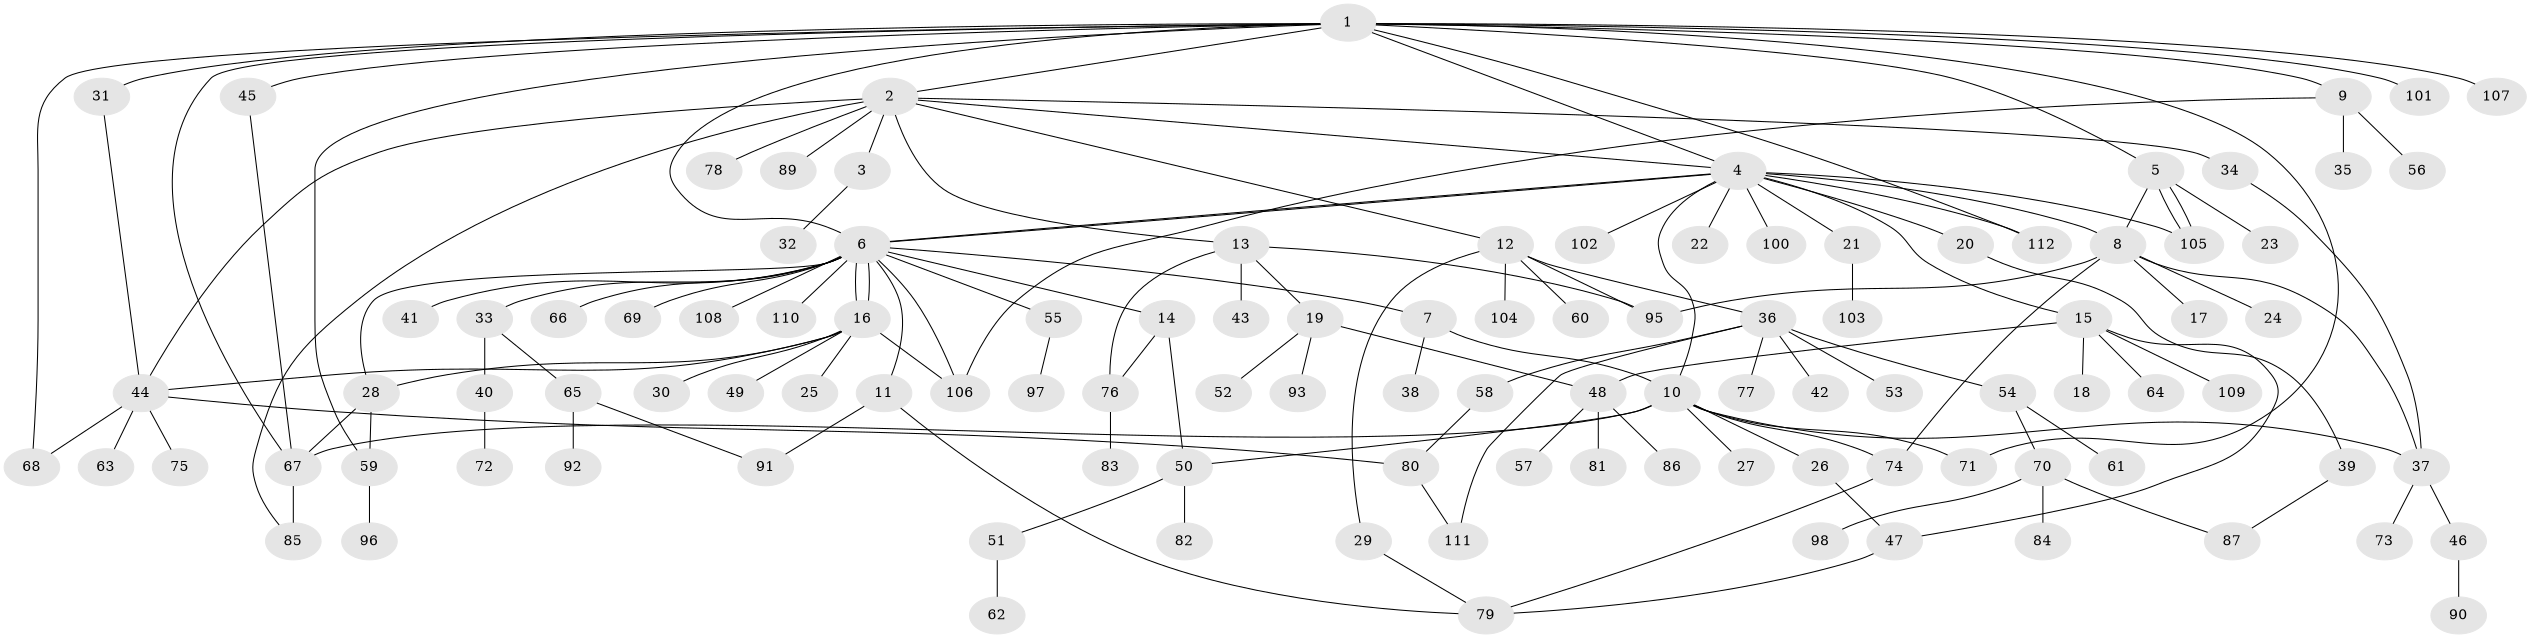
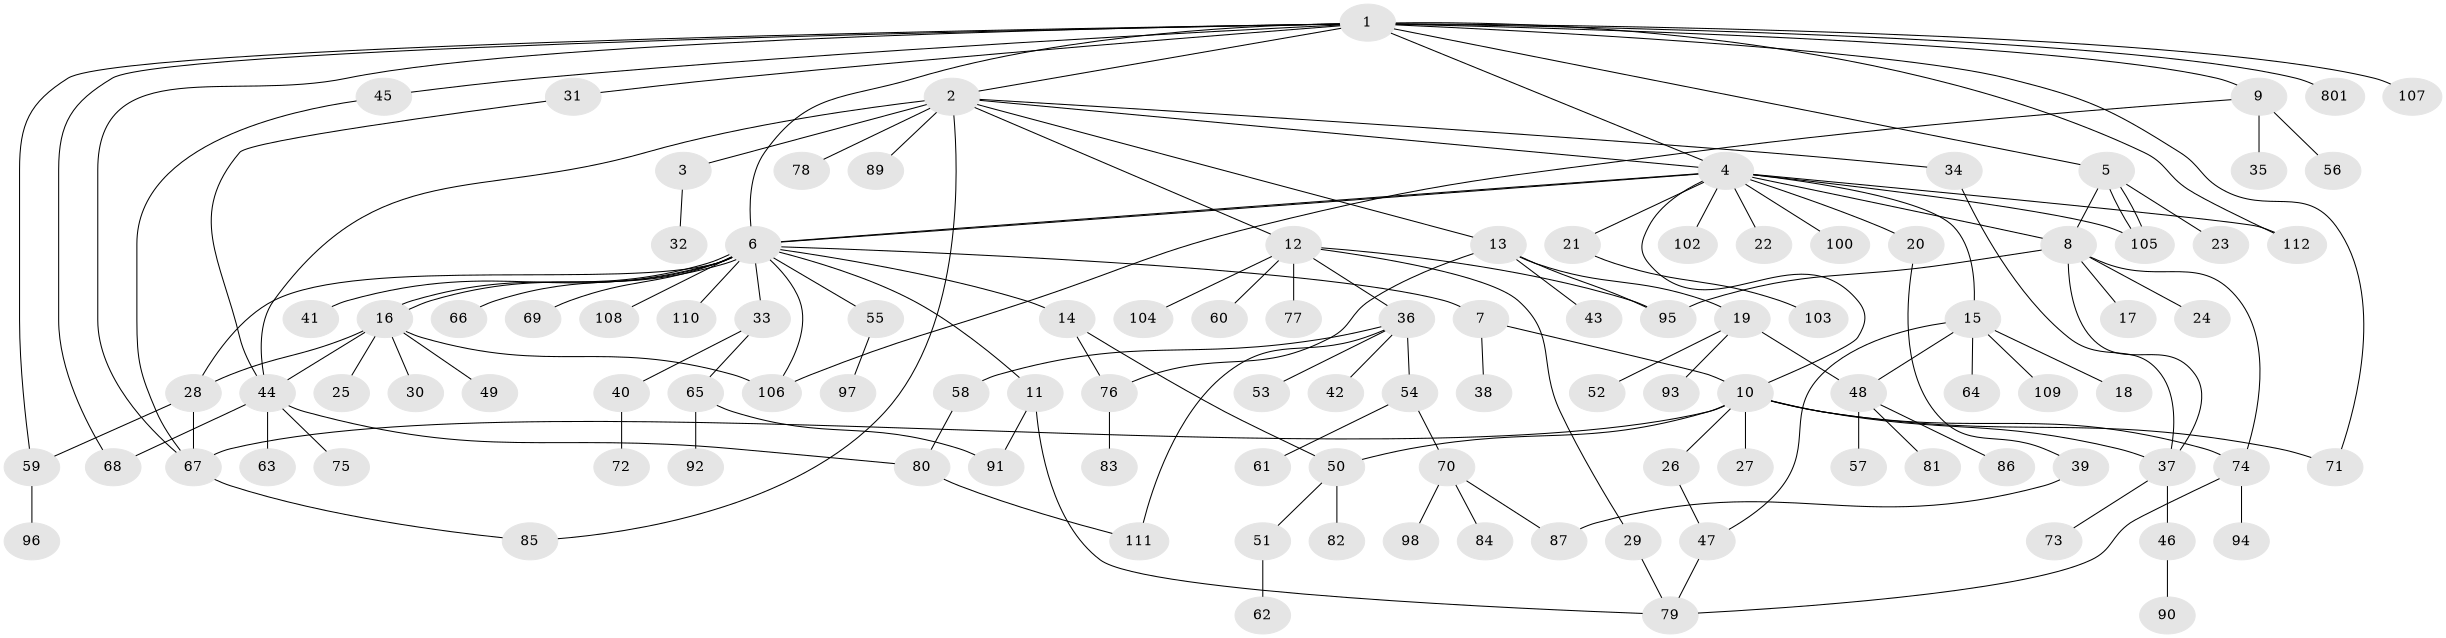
  graph {
    node [color=gray90 style=filled]
    1
    2
    4
    5
    6
    9
    31
    45
    59
    67
    68
    71
-   101
+   101 [label=801]
    107
    112
    3
    12
    13
    34
    44
    78
    85
    89
    8
    10
    15
    20
    21
    22
    100
    102
    105
    23
    7
    11
    14
    16
    28
    33
    41
    55
    66
    69
    106
    108
    110
    35
    56
    96
    32
    95
    29
    36
    60
    77
    104
    19
    43
    76
    37
    63
    75
    80
    17
    24
    74
    26
    27
    50
    18
    47
    48
    64
    109
    39
    103
    38
    79
    91
    25
    30
    49
    40
    65
    97
    46
    73
+   94
    51
    82
    42
    53
    54
    58
    111
    52
    93
    83
    57
    81
    86
    87
    72
    92
    61
    70
    90
    62
    84
    98
    1 -- 2
    1 -- 4
    1 -- 5
    1 -- 6
    1 -- 9
    1 -- 31
    1 -- 45
    1 -- 59
    1 -- 67
    1 -- 68
    1 -- 71
    1 -- 101
    1 -- 107
    1 -- 112
    2 -- 4
    2 -- 3
    2 -- 12
    2 -- 13
    2 -- 34
    2 -- 44
    2 -- 78
    2 -- 85
    2 -- 89
    4 -- 6
    4 -- 6
    4 -- 112
    4 -- 8
    4 -- 10
    4 -- 15
    4 -- 20
    4 -- 21
    4 -- 22
    4 -- 100
    4 -- 102
    4 -- 105
    5 -- 8
    5 -- 105
    5 -- 105
    5 -- 23
    6 -- 7
    6 -- 11
    6 -- 14
    6 -- 16
    6 -- 16
    6 -- 28
    6 -- 33
    6 -- 41
    6 -- 55
    6 -- 66
    6 -- 69
    6 -- 106
    6 -- 108
    6 -- 110
    9 -- 106
    9 -- 35
    9 -- 56
    31 -- 44
    45 -- 67
    59 -- 96
    67 -- 85
    3 -- 32
    12 -- 95
    12 -- 29
    12 -- 36
    12 -- 60
-   36 -- 77
+   12 -- 77
    12 -- 104
    13 -- 95
    13 -- 19
    13 -- 43
    13 -- 76
    34 -- 37
    44 -- 68
    44 -- 63
    44 -- 75
    44 -- 80
    8 -- 95
    8 -- 37
    8 -- 17
    8 -- 24
    8 -- 74
    10 -- 67
    10 -- 71
    10 -- 37
    10 -- 74
    10 -- 26
    10 -- 27
    10 -- 50
    15 -- 18
    15 -- 47
    15 -- 48
    15 -- 64
    15 -- 109
    20 -- 39
    21 -- 103
    7 -- 10
    7 -- 38
    11 -- 79
    11 -- 91
    14 -- 76
    14 -- 50
    16 -- 44
    16 -- 28
    16 -- 106
    16 -- 25
    16 -- 30
    16 -- 49
    28 -- 59
    28 -- 67
    33 -- 40
    33 -- 65
    55 -- 97
    29 -- 79
    36 -- 42
    36 -- 53
    36 -- 54
    36 -- 58
    36 -- 111
    19 -- 48
    19 -- 52
    19 -- 93
    76 -- 83
    37 -- 46
    37 -- 73
    80 -- 111
    74 -- 79
+   74 -- 94
    26 -- 47
    50 -- 51
    50 -- 82
    47 -- 79
    48 -- 57
    48 -- 81
    48 -- 86
    39 -- 87
    40 -- 72
    65 -- 91
    65 -- 92
    46 -- 90
    51 -- 62
    54 -- 61
    54 -- 70
    58 -- 80
    70 -- 87
    70 -- 84
    70 -- 98
  }
